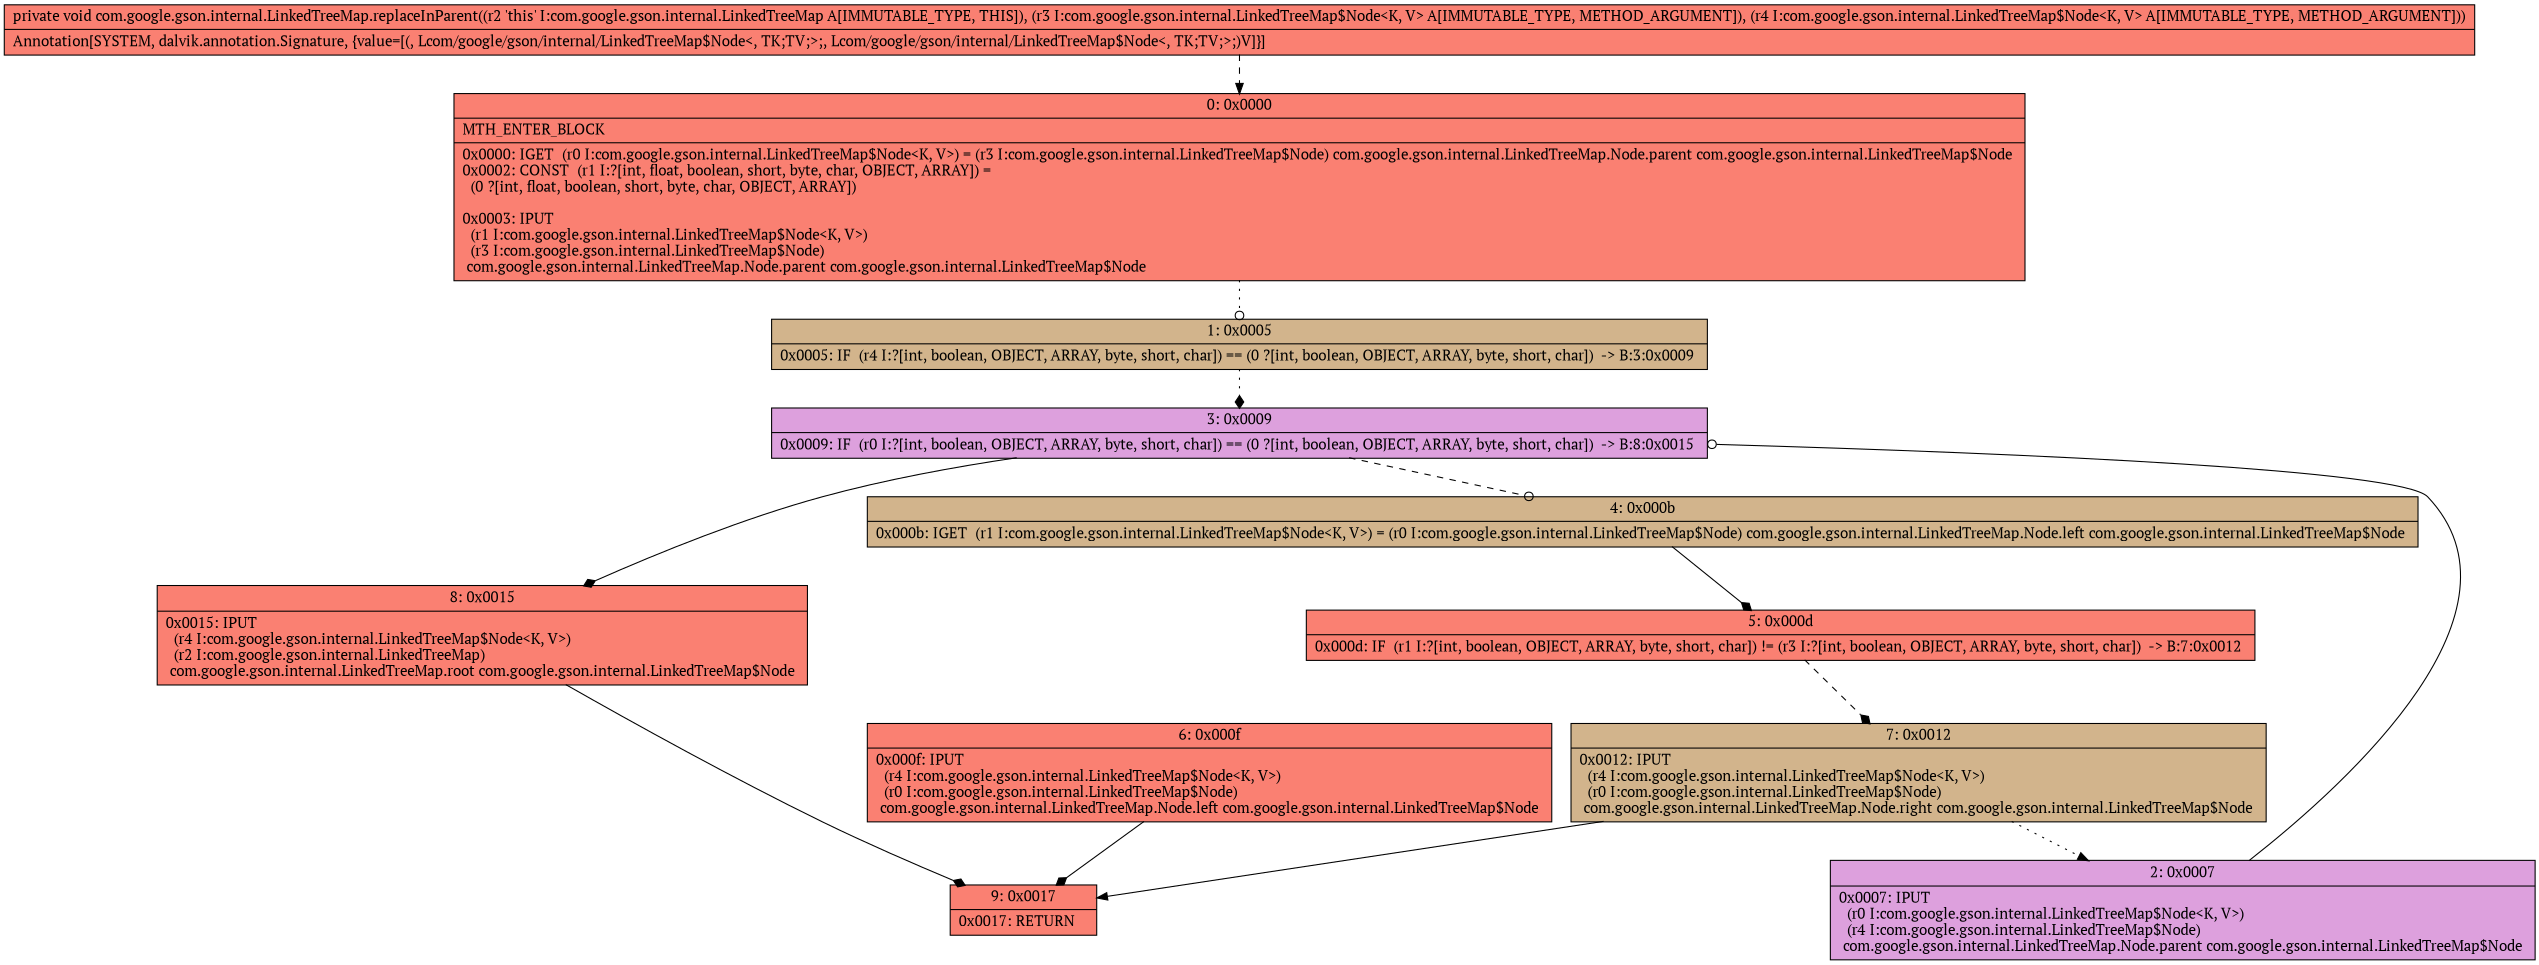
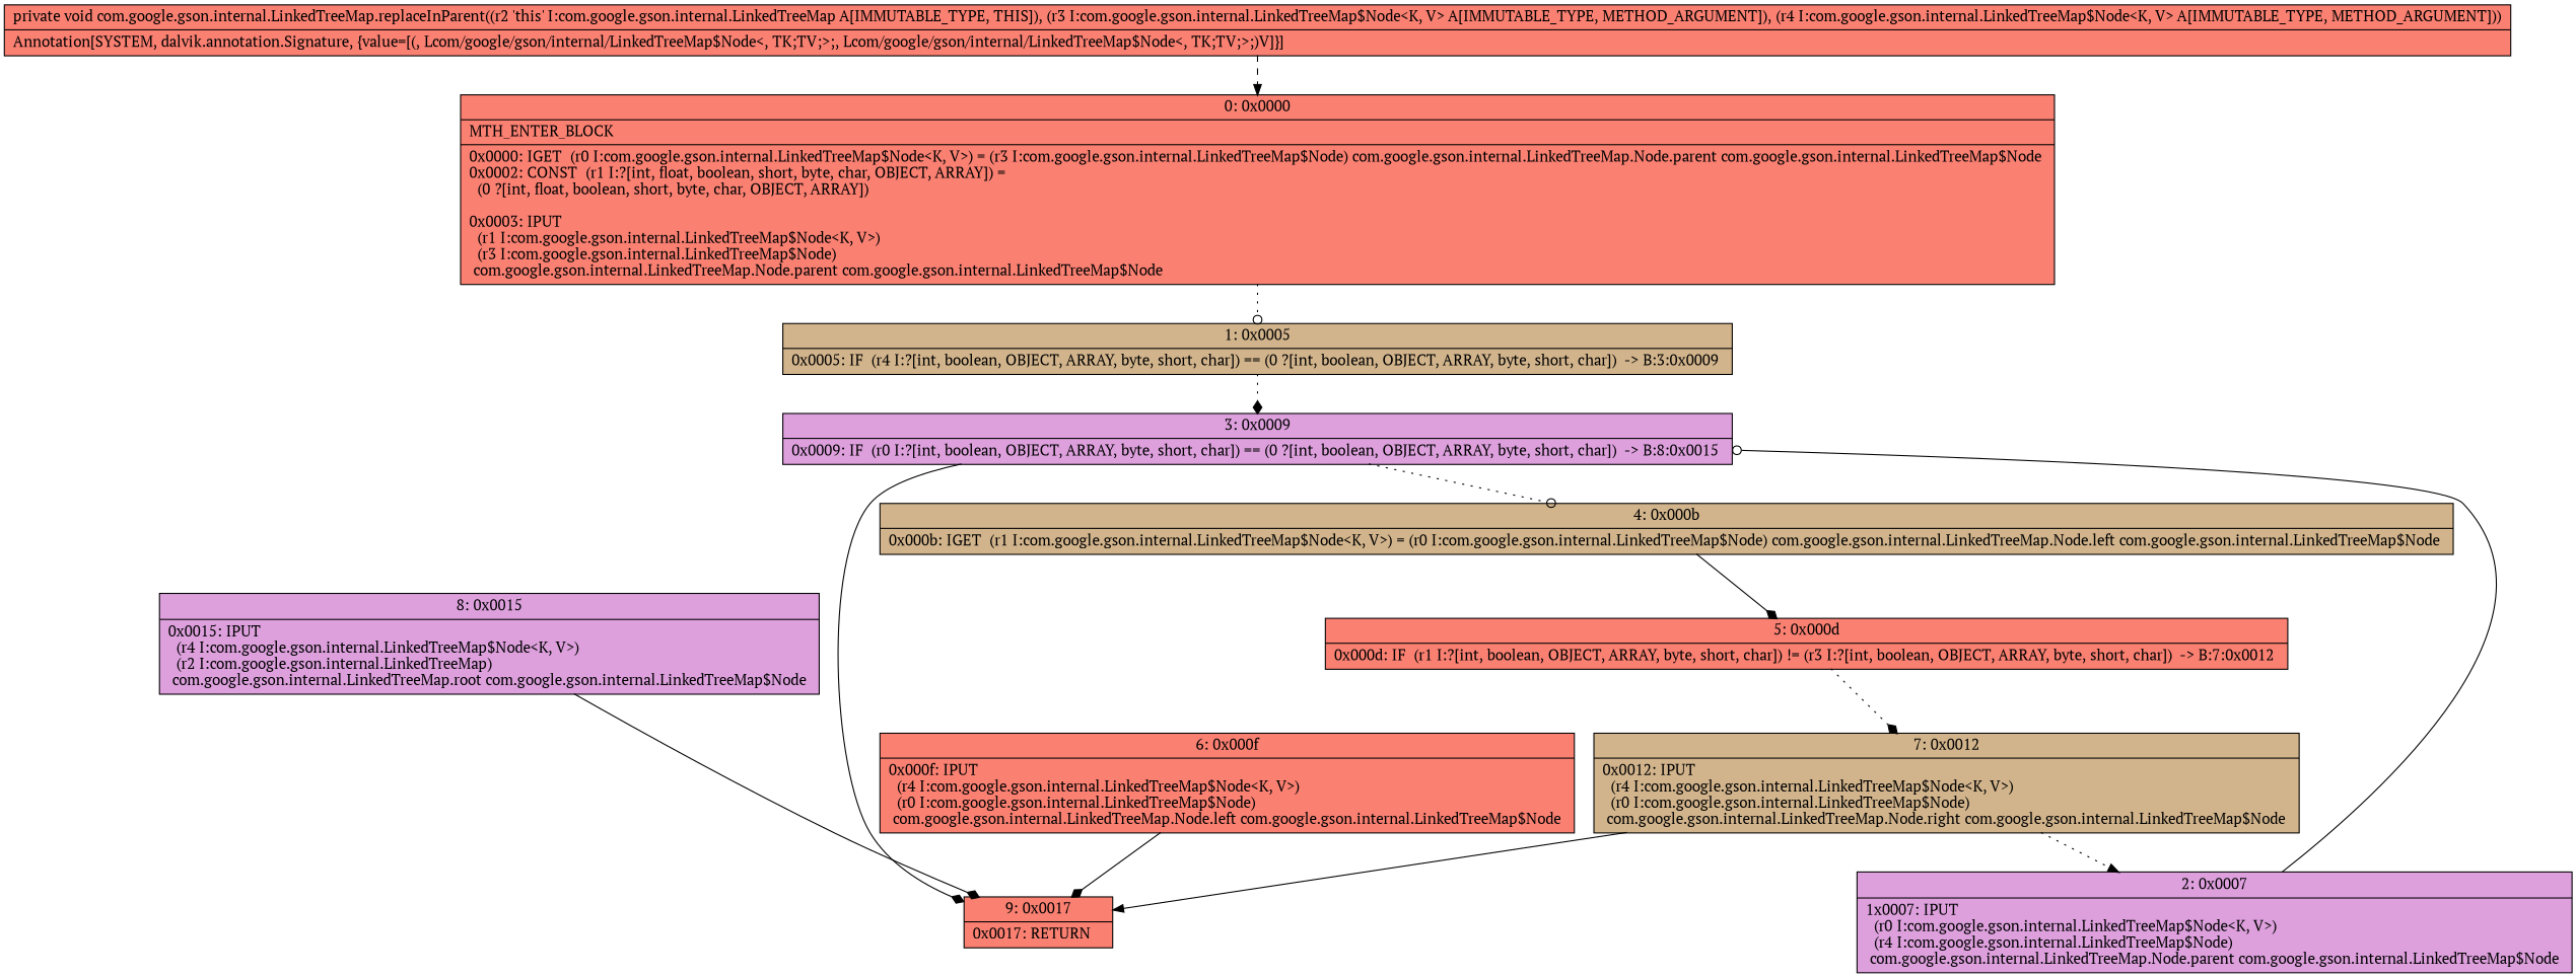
  digraph {
    fontname="PT Serif"
    node [fillcolor=salmon fontname="PT Serif" shape=record style=filled]
    edge [arrowhead=diamond fontname="PT Serif" style=solid]
    n1 [label="{0\:\ 0x0000|MTH_ENTER_BLOCK\l|0x0000: IGET  (r0 I:com.google.gson.internal.LinkedTreeMap$Node\<K, V\>) = (r3 I:com.google.gson.internal.LinkedTreeMap$Node) com.google.gson.internal.LinkedTreeMap.Node.parent com.google.gson.internal.LinkedTreeMap$Node \l0x0002: CONST  (r1 I:?[int, float, boolean, short, byte, char, OBJECT, ARRAY]) = \l  (0 ?[int, float, boolean, short, byte, char, OBJECT, ARRAY])\l \l0x0003: IPUT  \l  (r1 I:com.google.gson.internal.LinkedTreeMap$Node\<K, V\>)\l  (r3 I:com.google.gson.internal.LinkedTreeMap$Node)\l com.google.gson.internal.LinkedTreeMap.Node.parent com.google.gson.internal.LinkedTreeMap$Node \l}"]
    n2 [fillcolor=tan label="{1\:\ 0x0005|0x0005: IF  (r4 I:?[int, boolean, OBJECT, ARRAY, byte, short, char]) == (0 ?[int, boolean, OBJECT, ARRAY, byte, short, char])  \-\> B:3:0x0009 \l}"]
    n3 [fillcolor=plum label="{3\:\ 0x0009|0x0009: IF  (r0 I:?[int, boolean, OBJECT, ARRAY, byte, short, char]) == (0 ?[int, boolean, OBJECT, ARRAY, byte, short, char])  \-\> B:8:0x0015 \l}"]
-   n4 [fillcolor=plum label="{2\:\ 0x0007|0x0007: IPUT  \l  (r0 I:com.google.gson.internal.LinkedTreeMap$Node\<K, V\>)\l  (r4 I:com.google.gson.internal.LinkedTreeMap$Node)\l com.google.gson.internal.LinkedTreeMap.Node.parent com.google.gson.internal.LinkedTreeMap$Node \l}"]
+   n4 [fillcolor=plum label="{2\:\ 0x0007|1x0007: IPUT  \l  (r0 I:com.google.gson.internal.LinkedTreeMap$Node\<K, V\>)\l  (r4 I:com.google.gson.internal.LinkedTreeMap$Node)\l com.google.gson.internal.LinkedTreeMap.Node.parent com.google.gson.internal.LinkedTreeMap$Node \l}"]
    n5 [fillcolor=tan label="{4\:\ 0x000b|0x000b: IGET  (r1 I:com.google.gson.internal.LinkedTreeMap$Node\<K, V\>) = (r0 I:com.google.gson.internal.LinkedTreeMap$Node) com.google.gson.internal.LinkedTreeMap.Node.left com.google.gson.internal.LinkedTreeMap$Node \l}"]
-   n6 [label="{8\:\ 0x0015|0x0015: IPUT  \l  (r4 I:com.google.gson.internal.LinkedTreeMap$Node\<K, V\>)\l  (r2 I:com.google.gson.internal.LinkedTreeMap)\l com.google.gson.internal.LinkedTreeMap.root com.google.gson.internal.LinkedTreeMap$Node \l}"]
+   n6 [fillcolor=plum label="{8\:\ 0x0015|0x0015: IPUT  \l  (r4 I:com.google.gson.internal.LinkedTreeMap$Node\<K, V\>)\l  (r2 I:com.google.gson.internal.LinkedTreeMap)\l com.google.gson.internal.LinkedTreeMap.root com.google.gson.internal.LinkedTreeMap$Node \l}"]
    n7 [label="{5\:\ 0x000d|0x000d: IF  (r1 I:?[int, boolean, OBJECT, ARRAY, byte, short, char]) != (r3 I:?[int, boolean, OBJECT, ARRAY, byte, short, char])  \-\> B:7:0x0012 \l}"]
    n8 [label="{9\:\ 0x0017|0x0017: RETURN   \l}"]
    n9 [fillcolor=tan label="{7\:\ 0x0012|0x0012: IPUT  \l  (r4 I:com.google.gson.internal.LinkedTreeMap$Node\<K, V\>)\l  (r0 I:com.google.gson.internal.LinkedTreeMap$Node)\l com.google.gson.internal.LinkedTreeMap.Node.right com.google.gson.internal.LinkedTreeMap$Node \l}"]
    n10 [label="{6\:\ 0x000f|0x000f: IPUT  \l  (r4 I:com.google.gson.internal.LinkedTreeMap$Node\<K, V\>)\l  (r0 I:com.google.gson.internal.LinkedTreeMap$Node)\l com.google.gson.internal.LinkedTreeMap.Node.left com.google.gson.internal.LinkedTreeMap$Node \l}"]
    n11 [label="{private void com.google.gson.internal.LinkedTreeMap.replaceInParent((r2 'this' I:com.google.gson.internal.LinkedTreeMap A[IMMUTABLE_TYPE, THIS]), (r3 I:com.google.gson.internal.LinkedTreeMap$Node\<K, V\> A[IMMUTABLE_TYPE, METHOD_ARGUMENT]), (r4 I:com.google.gson.internal.LinkedTreeMap$Node\<K, V\> A[IMMUTABLE_TYPE, METHOD_ARGUMENT]))  | Annotation[SYSTEM, dalvik.annotation.Signature, \{value=[(, Lcom\/google\/gson\/internal\/LinkedTreeMap$Node\<, TK;TV;\>;, Lcom\/google\/gson\/internal\/LinkedTreeMap$Node\<, TK;TV;\>;)V]\}]\l}"]
    n1 -> n2 [arrowhead=odot style=dotted]
    n2 -> n3 [style=dotted]
-   n3 -> n5 [arrowhead=odot style=dashed]
-   n3 -> n6
+   n3 -> n5 [arrowhead=odot style=dotted]
+   n3 -> n8
    n4 -> n3 [arrowhead=odot]
    n5 -> n7
    n6 -> n8
-   n7 -> n9 [style=dashed]
+   n7 -> n9 [style=dotted]
    n9 -> n4 [arrowhead=normal style=dotted]
    n9 -> n8 [arrowhead=normal]
    n10 -> n8
    n11 -> n1 [arrowhead=normal style=dashed]
  }
